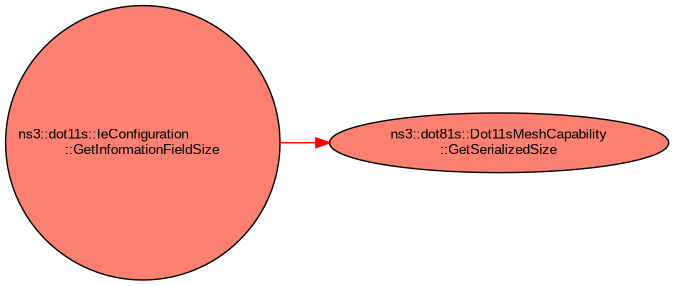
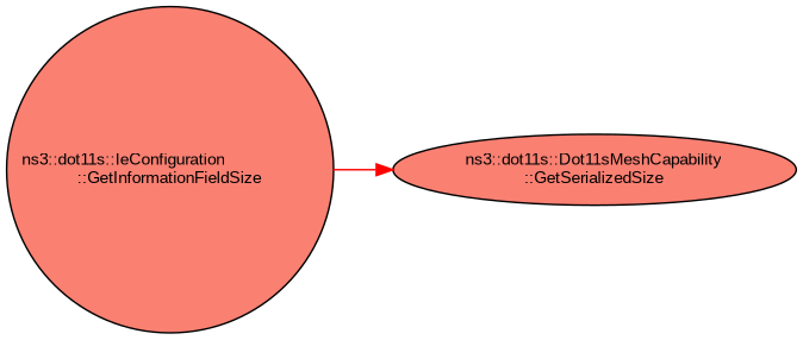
  digraph {
    rankdir=LR
    fontname="Liberation Sans"
    node [color=black fillcolor=salmon fontname="Liberation Sans" fontsize=10 style=filled]
    n1 [fontcolor=black height=0.2 label="ns3::dot11s::IeConfiguration\l::GetInformationFieldSize" shape=circle width=0.4]
-   n2 [height=0.2 label="ns3::dot81s::Dot11sMeshCapability\l::GetSerializedSize" shape=ellipse width=0.4]
+   n2 [height=0.2 label="ns3::dot11s::Dot11sMeshCapability\l::GetSerializedSize" shape=ellipse width=0.4]
    n1 -> n2 [color=red fontname="Liberation Sans" fontsize=10 labelfontname=Helvetica labelfontsize=10 style=solid]
  }
